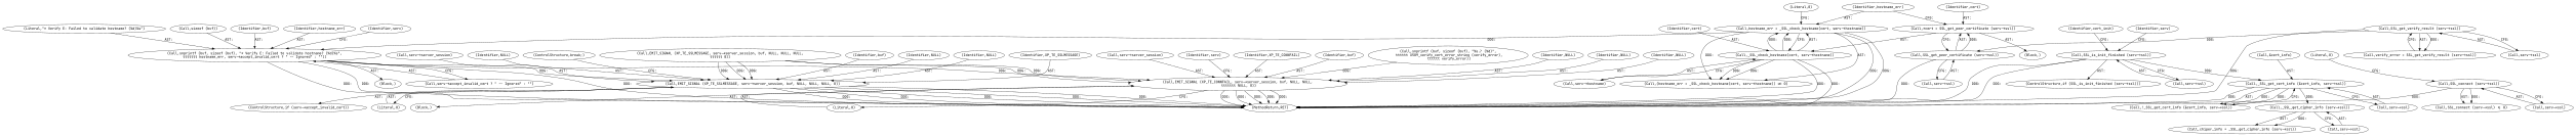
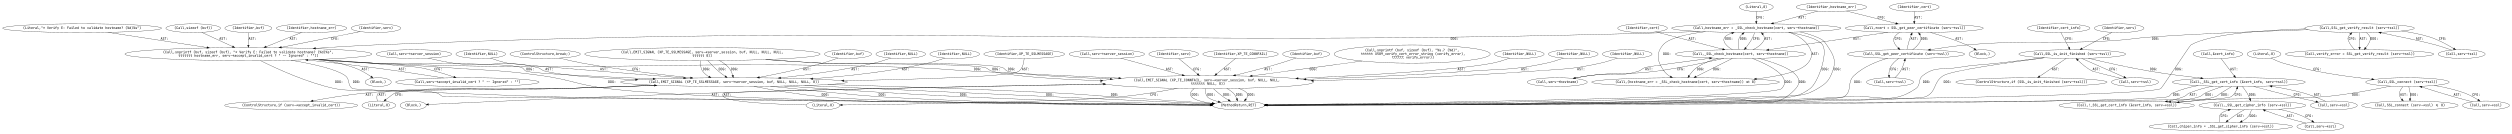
  digraph {
    fontname="JetBrains Mono"
    node [fontname="JetBrains Mono"]
    edge [fontname="JetBrains Mono"]
    n1 [label="(Call,snprintf (buf, sizeof (buf), \"* Verify E: Failed to validate hostname? (%d)%s\",\n\t\t\t\t\t\t\t hostname_err, serv->accept_invalid_cert ? \" -- Ignored\" : \"\"))"]
    n2 [label="(Call,EMIT_SIGNAL (XP_TE_SSLMESSAGE, serv->server_session, buf, NULL, NULL, NULL, 0))"]
    n3 [label="(Call,EMIT_SIGNAL (XP_TE_CONNFAIL, serv->server_session, buf, NULL, NULL,\n \t\t\t\t\t\t\t NULL, 0))"]
    n4 [label="(MethodReturn,RET)"]
    n5 [label="(Block,)"]
    n6 [label="(Call,serv->accept_invalid_cert ? \" -- Ignored\" : \"\")"]
    n7 [label="(ControlStructure,if (serv->accept_invalid_cert))"]
    n8 [label="(Literal,0)"]
    n9 [label="(Literal,0)"]
    n10 [label="(Block,)"]
    n11 [label="(Call,hostname_err = _SSL_check_hostname(cert, serv->hostname))"]
    n12 [label="(Call,_SSL_check_hostname(cert, serv->hostname))"]
    n13 [label="(Call,(hostname_err = _SSL_check_hostname(cert, serv->hostname)) != 0)"]
    n14 [label="(Call,serv->hostname)"]
    n15 [label="(Call,*cert = SSL_get_peer_certificate (serv->ssl))"]
    n16 [label="(Call,SSL_get_peer_certificate (serv->ssl))"]
    n17 [label="(Block,)"]
    n18 [label="(Call,serv->ssl)"]
    n19 [label="(Call,SSL_get_verify_result (serv->ssl))"]
    n20 [label="(Call,verify_error = SSL_get_verify_result (serv->ssl))"]
    n21 [label="(Call,serv->ssl)"]
    n22 [label="(Call,_SSL_get_cipher_info (serv->ssl))"]
    n23 [label="(Call,chiper_info = _SSL_get_cipher_info (serv->ssl))"]
    n24 [label="(Call,serv->ssl)"]
    n25 [label="(Call,_SSL_get_cert_info (&cert_info, serv->ssl))"]
    n26 [label="(Call,serv->ssl)"]
    n27 [label="(Call,!_SSL_get_cert_info (&cert_info, serv->ssl))"]
    n28 [label="(Call,SSL_is_init_finished (serv->ssl))"]
    n29 [label="(ControlStructure,if (SSL_is_init_finished (serv->ssl)))"]
    n30 [label="(Call,serv->ssl)"]
    n31 [label="(Call,SSL_connect (serv->ssl))"]
    n32 [label="(Call,serv->ssl)"]
    n33 [label="(Call,SSL_connect (serv->ssl) <= 0)"]
    n34 [label="(Call,&cert_info)"]
-   n35 [label="(Identifier,cert_init)"]
+   n35 [label="(Identifier,cert_info)"]
    n36 [label="(Literal,\"* Verify E: Failed to validate hostname? (%d)%s\")"]
    n37 [label="(Literal,0)"]
    n38 [label="(Identifier,buf)"]
    n39 [label="(Identifier,NULL)"]
    n40 [label="(Identifier,NULL)"]
    n41 [label="(Identifier,cert)"]
    n42 [label="(Identifier,XP_TE_SSLMESSAGE)"]
    n43 [label="(Literal,0)"]
    n44 [label="(Call,sizeof (buf))"]
    n45 [label="(Call,serv->server_session)"]
    n46 [label="(Identifier,NULL)"]
    n47 [label="(Identifier,NULL)"]
    n48 [label="(Identifier,serv)"]
    n49 [label="(Identifier,buf)"]
    n50 [label="(Identifier,NULL)"]
    n51 [label="(ControlStructure,break;)"]
    n52 [label="(Identifier,cert)"]
    n53 [label="(Identifier,NULL)"]
    n54 [label="(Identifier,hostname_err)"]
    n55 [label="(Call,EMIT_SIGNAL (XP_TE_SSLMESSAGE, serv->server_session, buf, NULL, NULL, NULL,\n\t\t\t\t\t\t 0))"]
    n56 [label="(Call,serv->server_session)"]
    n57 [label="(Identifier,serv)"]
    n58 [label="(Identifier,XP_TE_CONNFAIL)"]
    n59 [label="(Identifier,buf)"]
    n60 [label="(Identifier,serv)"]
    n61 [label="(Identifier,hostname_err)"]
    n62 [label="(Call,snprintf (buf, sizeof (buf), \"%s.? (%d)\",\n \t\t\t\t\t\t X509_verify_cert_error_string (verify_error),\n \t\t\t\t\t\t verify_error))"]
    n1 -> n2 [label="DDG: "]
    n1 -> n3 [label="DDG: "]
    n1 -> n4 [label="DDG: "]
    n1 -> n4 [label="DDG: "]
    n1 -> n4 [label="DDG: "]
    n1 -> n5 [label="AST: "]
    n1 -> n6 [label="CFG: "]
    n2 -> n4 [label="DDG: "]
    n2 -> n4 [label="DDG: "]
    n2 -> n4 [label="DDG: "]
    n2 -> n4 [label="DDG: "]
    n2 -> n4 [label="DDG: "]
    n2 -> n7 [label="AST: "]
    n2 -> n8 [label="CFG: "]
    n3 -> n4 [label="DDG: "]
    n3 -> n4 [label="DDG: "]
    n3 -> n4 [label="DDG: "]
    n3 -> n4 [label="DDG: "]
    n3 -> n4 [label="DDG: "]
    n3 -> n9 [label="CFG: "]
    n3 -> n10 [label="AST: "]
    n6 -> n1 [label="AST: "]
    n8 -> n2 [label="AST: "]
    n9 -> n3 [label="AST: "]
    n11 -> n1 [label="DDG: "]
    n11 -> n4 [label="DDG: "]
    n11 -> n4 [label="DDG: "]
    n11 -> n12 [label="CFG: "]
    n11 -> n13 [label="AST: "]
    n11 -> n13 [label="DDG: "]
    n12 -> n4 [label="DDG: "]
    n12 -> n4 [label="DDG: "]
    n12 -> n11 [label="AST: "]
    n12 -> n11 [label="DDG: "]
    n12 -> n11 [label="DDG: "]
    n12 -> n13 [label="DDG: "]
    n12 -> n13 [label="DDG: "]
    n12 -> n14 [label="CFG: "]
    n14 -> n12 [label="AST: "]
    n15 -> n12 [label="AST: "]
    n15 -> n16 [label="CFG: "]
    n15 -> n17 [label="AST: "]
    n16 -> n4 [label="DDG: "]
    n16 -> n15 [label="AST: "]
    n16 -> n15 [label="DDG: "]
    n16 -> n18 [label="CFG: "]
    n18 -> n16 [label="AST: "]
    n19 -> n4 [label="DDG: "]
    n19 -> n16 [label="DDG: "]
    n19 -> n20 [label="AST: "]
    n19 -> n20 [label="DDG: "]
    n19 -> n21 [label="CFG: "]
    n20 -> n19 [label="CFG: "]
    n21 -> n19 [label="AST: "]
    n22 -> n23 [label="AST: "]
    n22 -> n23 [label="DDG: "]
    n22 -> n24 [label="CFG: "]
+   n23 -> n22 [label="CFG: "]
    n24 -> n22 [label="AST: "]
    n25 -> n4 [label="DDG: "]
    n25 -> n22 [label="DDG: "]
    n25 -> n26 [label="CFG: "]
    n25 -> n27 [label="AST: "]
    n25 -> n27 [label="DDG: "]
    n25 -> n27 [label="DDG: "]
    n26 -> n25 [label="AST: "]
    n27 -> n25 [label="CFG: "]
    n28 -> n4 [label="DDG: "]
    n28 -> n4 [label="DDG: "]
    n28 -> n25 [label="DDG: "]
    n28 -> n29 [label="AST: "]
    n28 -> n30 [label="CFG: "]
    n30 -> n28 [label="AST: "]
    n31 -> n4 [label="DDG: "]
    n31 -> n32 [label="CFG: "]
    n31 -> n33 [label="AST: "]
    n31 -> n33 [label="DDG: "]
    n32 -> n31 [label="AST: "]
    n34 -> n25 [label="AST: "]
    n35 -> n28 [label="CFG: "]
    n36 -> n1 [label="AST: "]
    n37 -> n31 [label="CFG: "]
    n38 -> n2 [label="AST: "]
    n39 -> n2 [label="AST: "]
    n40 -> n2 [label="AST: "]
    n41 -> n15 [label="AST: "]
    n42 -> n2 [label="AST: "]
    n43 -> n11 [label="CFG: "]
    n44 -> n1 [label="AST: "]
    n45 -> n2 [label="AST: "]
    n46 -> n3 [label="AST: "]
    n47 -> n3 [label="AST: "]
    n48 -> n28 [label="CFG: "]
    n49 -> n1 [label="AST: "]
    n50 -> n2 [label="AST: "]
    n51 -> n2 [label="CFG: "]
    n52 -> n12 [label="AST: "]
    n53 -> n3 [label="AST: "]
    n54 -> n1 [label="AST: "]
    n55 -> n2 [label="DDG: "]
    n55 -> n2 [label="DDG: "]
    n55 -> n2 [label="DDG: "]
    n55 -> n3 [label="DDG: "]
    n55 -> n3 [label="DDG: "]
    n56 -> n3 [label="AST: "]
    n57 -> n3 [label="CFG: "]
    n58 -> n3 [label="AST: "]
    n59 -> n3 [label="AST: "]
    n60 -> n1 [label="CFG: "]
    n61 -> n11 [label="AST: "]
    n61 -> n15 [label="CFG: "]
    n62 -> n3 [label="DDG: "]
  }
